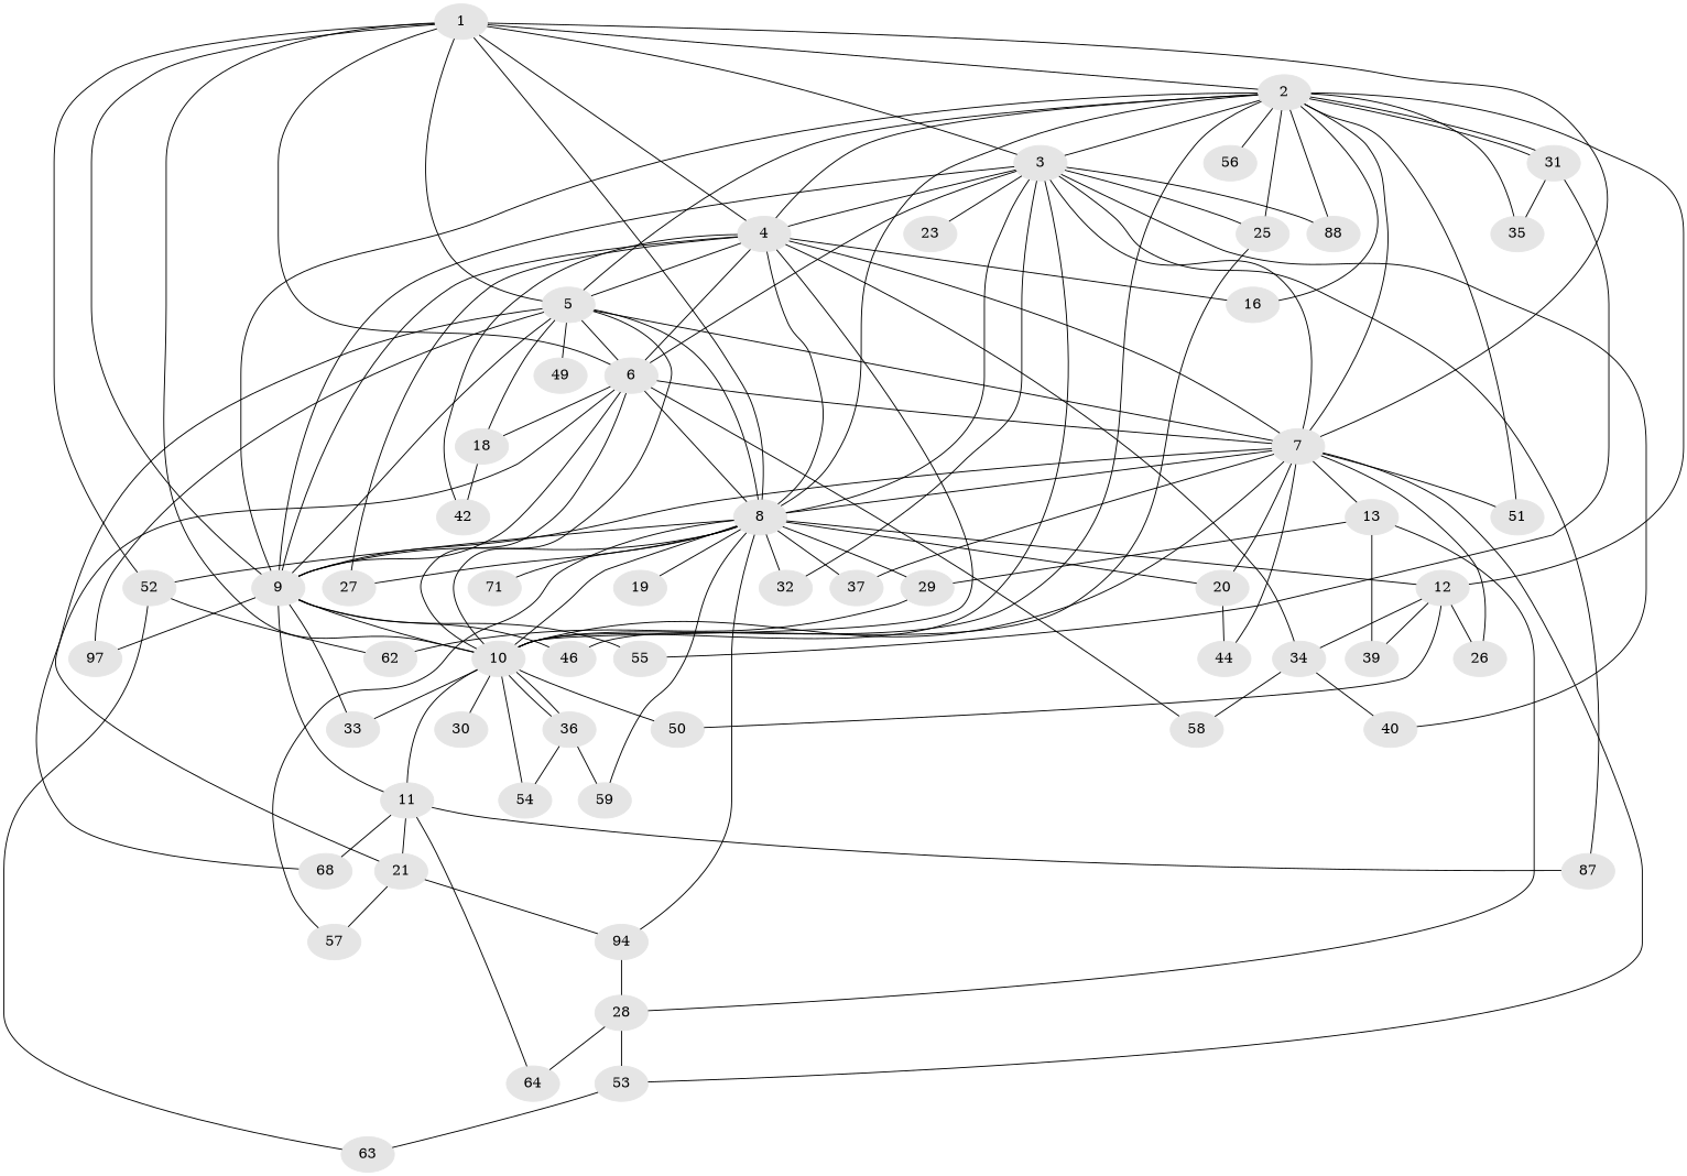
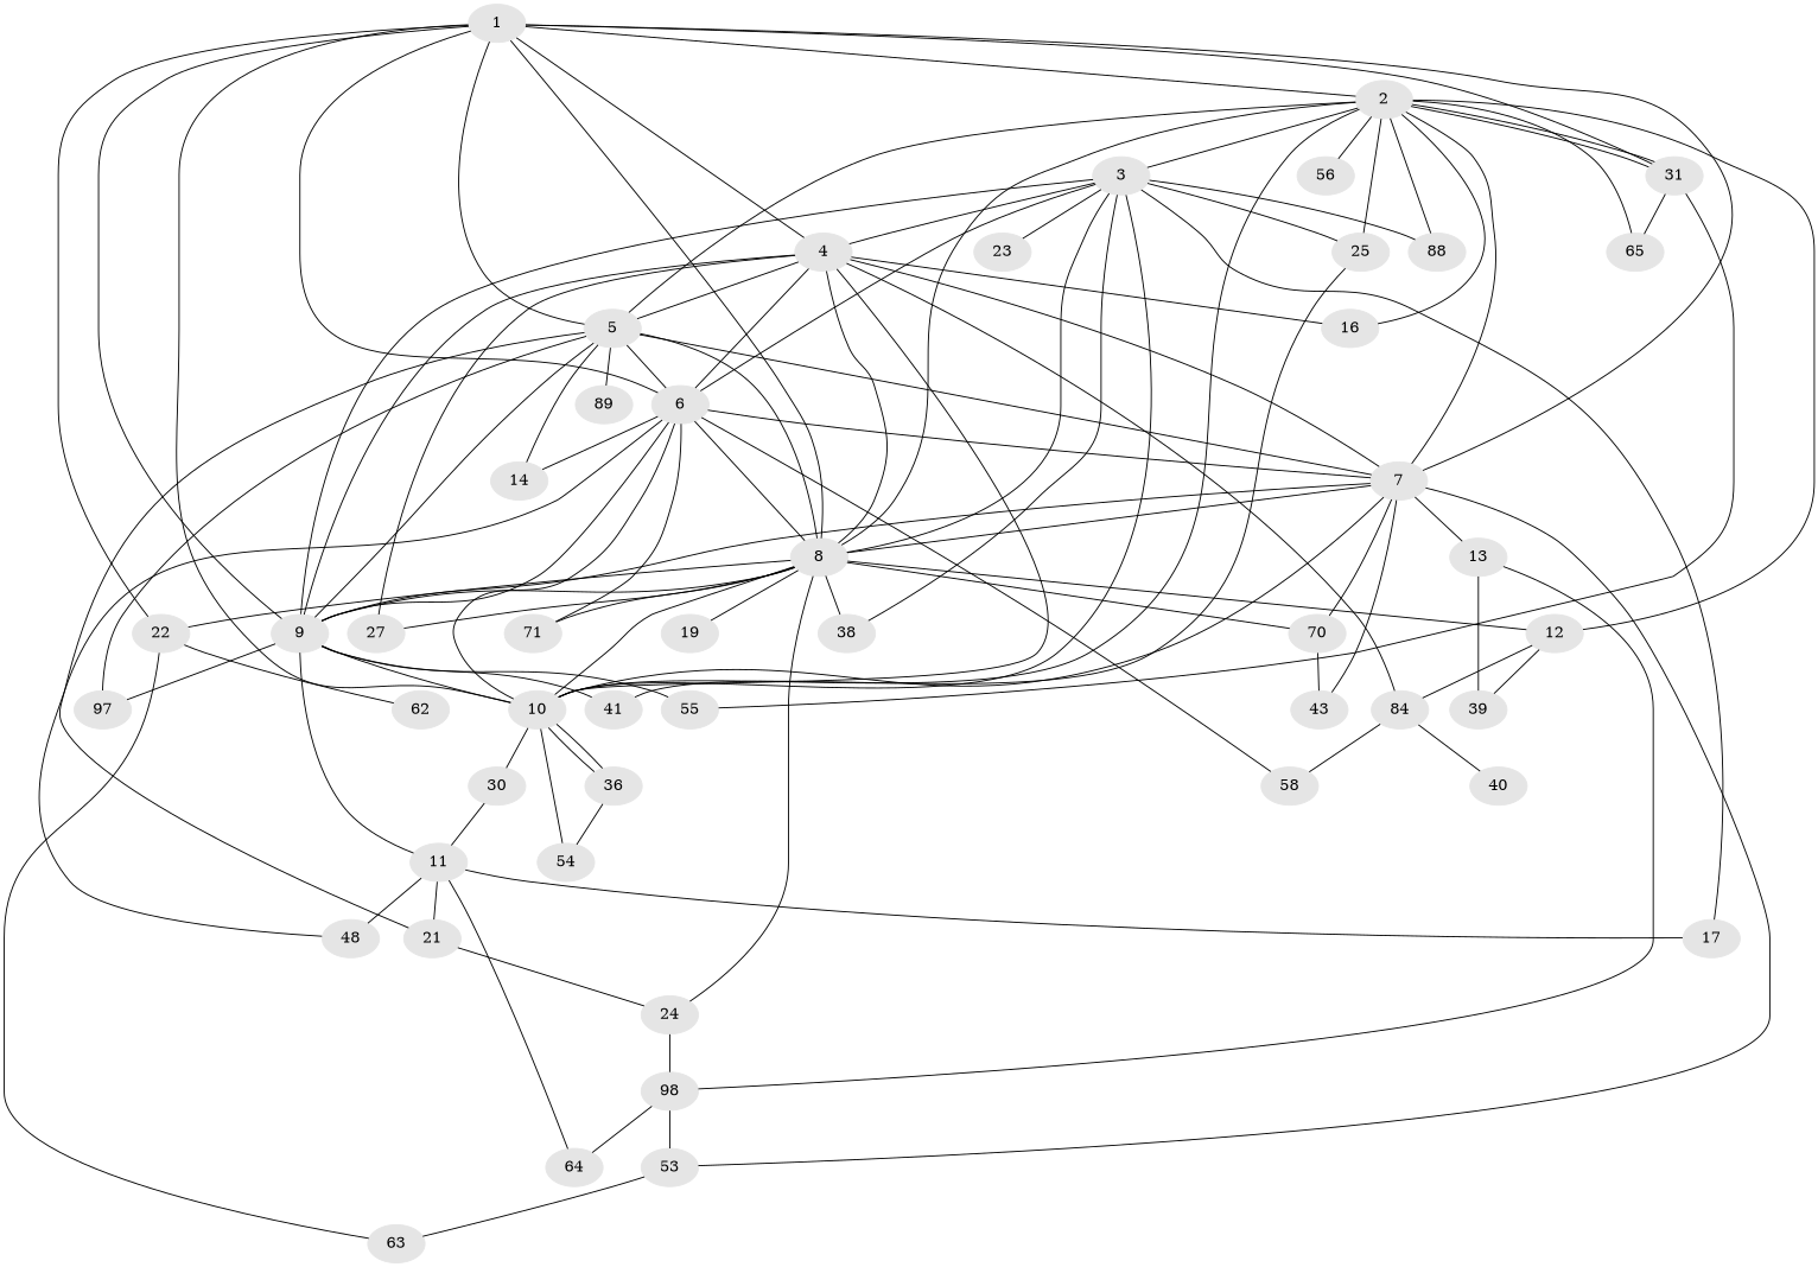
  graph {
    node [color=gray90 style=filled]
    1
    2
    3
    4
    5
    6
    7
    8
    9
    10
-   52
+   52 [label=22]
    12
    16
    25
    31
-   35
+   35 [label=65]
    n17 [label=88]
-   51
    56
-   17 [label=87]
+   17
    23
-   32
+   32 [label=38]
    40
    27
-   34
-   42
-   18
+   34 [label=84]
+   18 [label=14]
    21
    n29 [label=97]
-   49
-   48 [label=68]
+   49 [label=89]
+   48
    58
    n33 [label=71]
    13
-   20
-   26
-   37
-   43 [label=44]
+   20 [label=70]
+   43
    53
    19
-   24 [label=94]
-   29
-   57
-   59
+   24
    11
-   33
-   41 [label=46]
+   41
    55
    30
    36
-   50
    54
    39
-   28
+   28 [label=98]
    63
    62
    n57 [label=64]
    1 -- 2
-   1 -- 3
+   1 -- 31
    1 -- 4
    1 -- 5
    1 -- 6
    1 -- 7
    1 -- 8
    1 -- 9
    1 -- 10
    1 -- 52
    2 -- 3
-   2 -- 4
    2 -- 5
    2 -- 7
    2 -- 8
-   2 -- 9
    2 -- 10
    2 -- 12
    2 -- 16
    2 -- 25
    2 -- 31
    2 -- 31
    2 -- 35
    2 -- n17
-   2 -- 51
    2 -- 56
    3 -- 4
    3 -- 6
-   3 -- 7
    3 -- 8
    3 -- 9
    3 -- 10
    3 -- 25
    3 -- n17
    3 -- 17
    3 -- 23
    3 -- 32
-   3 -- 40
    4 -- 5
    4 -- 6
    4 -- 7
    4 -- 8
    4 -- 9
    4 -- 10
    4 -- 16
    4 -- 27
    4 -- 34
-   4 -- 42
    5 -- 6
    5 -- 7
    5 -- 8
    5 -- 9
-   5 -- 10
    5 -- 18
    5 -- 21
    5 -- n29
    5 -- 49
    6 -- 7
    6 -- 8
    6 -- 9
    6 -- 10
    6 -- 18
    6 -- 48
    6 -- 58
+   6 -- n33
    7 -- 8
    7 -- 9
    7 -- 10
-   7 -- 51
    7 -- 13
    7 -- 20
-   7 -- 26
-   7 -- 37
    7 -- 43
    7 -- 53
    8 -- 9
    8 -- 10
    8 -- 52
    8 -- 12
    8 -- 32
    8 -- 27
    8 -- n33
    8 -- 20
-   8 -- 37
    8 -- 19
    8 -- 24
-   8 -- 29
-   8 -- 57
-   8 -- 59
    9 -- 10
    9 -- n29
    9 -- 11
-   9 -- 33
    9 -- 41
    9 -- 55
-   10 -- 11
-   10 -- 33
+   30 -- 11
    10 -- 30
    10 -- 36
    10 -- 36
-   10 -- 50
    10 -- 54
    52 -- 63
    52 -- 62
    12 -- 34
-   12 -- 26
-   12 -- 50
    12 -- 39
    25 -- 41
    31 -- 35
    31 -- 55
    34 -- 40
    34 -- 58
-   18 -- 42
    21 -- 24
-   21 -- 57
-   13 -- 29
    13 -- 39
    13 -- 28
    20 -- 43
    53 -- 63
    24 -- 28
-   29 -- 62
    11 -- 17
    11 -- 21
    11 -- 48
    11 -- n57
-   36 -- 59
    36 -- 54
    28 -- 53
    28 -- n57
  }
